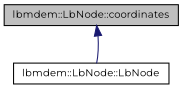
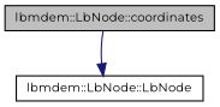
  digraph {
    rankdir=TB
    fontname=Montserrat
    node [color=black fontname=Montserrat fontsize=10 shape=record style=filled]
    n1 [fillcolor=grey75 fontcolor=black height=0.2 label="lbmdem::LbNode::coordinates" width=0.4]
    n2 [fillcolor=white height=0.2 label="lbmdem::LbNode::LbNode" width=0.4]
-   n2 -> n1 [color=midnightblue fontname=Montserrat fontsize=10 labelfontname=Helvetica labelfontsize=10 style=solid]
+   n1 -> n2 [color=midnightblue fontname=Montserrat fontsize=10 labelfontname=Helvetica labelfontsize=10 style=solid]
  }
